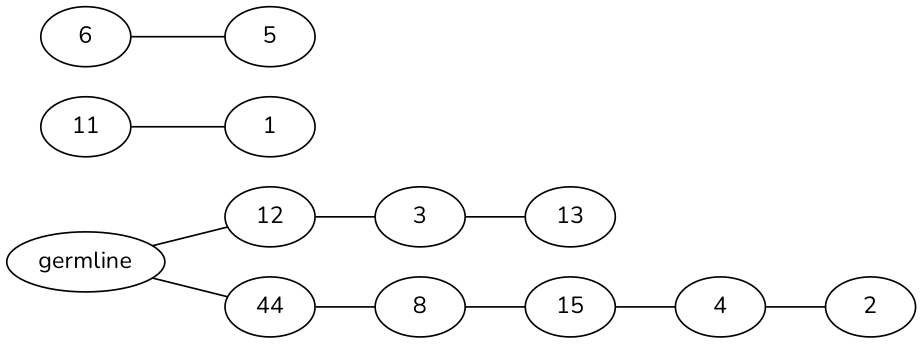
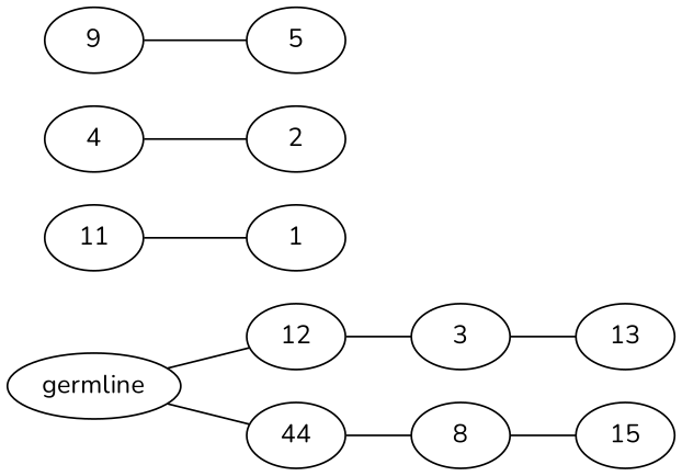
  graph {
    fontname=Nunito
    rankdir=LR
    node [fontname=Nunito]
    edge [fontname=Nunito]
    n1 [label=germline]
    n2 [label=12]
    n3 [label=44]
    n4 [label=3]
    n5 [label=8]
    n6 [label=13]
    n7 [label=11]
    n8 [label=1]
    n9 [label=15]
    n10 [label=4]
    n11 [label=2]
-   n12 [label=6]
+   n12 [label=9]
    n13 [label=5]
    n1 -- n2
    n1 -- n3
    n2 -- n4
    n3 -- n5
    n4 -- n6
    n5 -- n9
    n7 -- n8
-   n9 -- n10
    n10 -- n11
    n12 -- n13
  }
